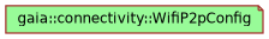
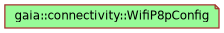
  digraph {
    rankdir=LR
-   n1 [color=brown fillcolor=palegreen fontname=Helvetica fontsize=10 height=0.2 label="gaia::connectivity::WifiP2pConfig" shape=note style=filled width=0.4]
+   n1 [color=brown fillcolor=palegreen fontname=Helvetica fontsize=10 height=0.2 label="gaia::connectivity::WifiP8pConfig" shape=note style=filled width=0.4]
  }
